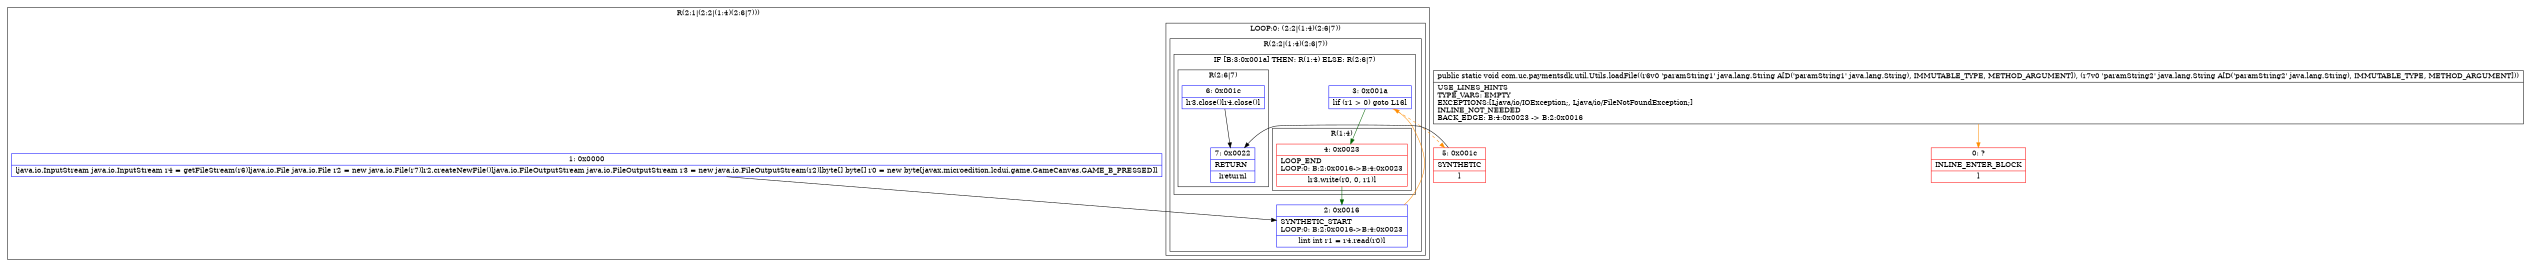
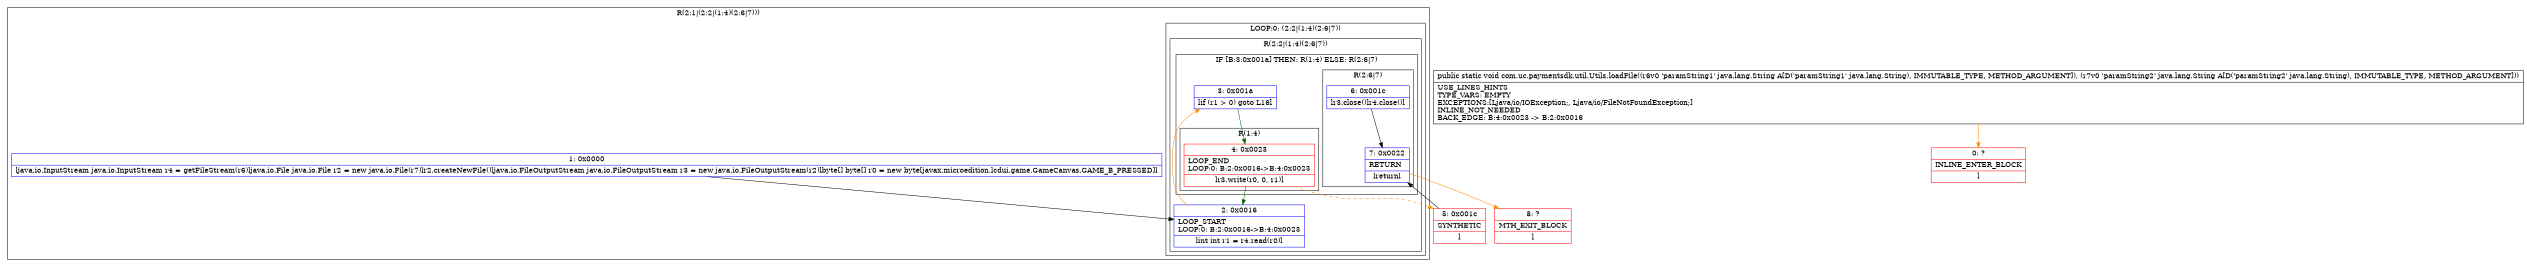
  digraph {
    node [color=blue shape=record]
    edge [color=darkorange]
    n1 [color=red label="{4\:\ 0x0023|LOOP_END\lLOOP:0: B:2:0x0016\-\>B:4:0x0023\l|lr3.write(r0, 0, r1)l}"]
    n2 [label="{6\:\ 0x001c|lr3.close()lr4.close()l}"]
    n3 [label="{7\:\ 0x0022|RETURN\l|lreturnl}"]
    n4 [label="{3\:\ 0x001a|lif (r1 \> 0) goto L16l}"]
-   n5 [label="{2\:\ 0x0016|SYNTHETIC_START\lLOOP:0: B:2:0x0016\-\>B:4:0x0023\l|lint int r1 = r4.read(r0)l}"]
+   n5 [label="{2\:\ 0x0016|LOOP_START\lLOOP:0: B:2:0x0016\-\>B:4:0x0023\l|lint int r1 = r4.read(r0)l}"]
    n6 [label="{1\:\ 0x0000|ljava.io.InputStream java.io.InputStream r4 = getFileStream(r6)ljava.io.File java.io.File r2 = new java.io.File(r7)lr2.createNewFile()ljava.io.FileOutputStream java.io.FileOutputStream r3 = new java.io.FileOutputStream(r2)lbyte[] byte[] r0 = new byte[javax.microedition.lcdui.game.GameCanvas.GAME_B_PRESSED]l}"]
+   n7 [color=red label="{8\:\ ?|MTH_EXIT_BLOCK\l|l}"]
    n8 [color=red label="{5\:\ 0x001c|SYNTHETIC\l|l}"]
    n9 [color=red label="{0\:\ ?|INLINE_ENTER_BLOCK\l|l}"]
    n10 [label="{public static void com.uc.paymentsdk.util.Utils.loadFile((r6v0 'paramString1' java.lang.String A[D('paramString1' java.lang.String), IMMUTABLE_TYPE, METHOD_ARGUMENT]), (r7v0 'paramString2' java.lang.String A[D('paramString2' java.lang.String), IMMUTABLE_TYPE, METHOD_ARGUMENT]))  | USE_LINES_HINTS\lTYPE_VARS: EMPTY\lEXCEPTIONS:[Ljava\/io\/IOException;, Ljava\/io\/FileNotFoundException;]\lINLINE_NOT_NEEDED\lBACK_EDGE: B:4:0x0023 \-\> B:2:0x0016\l}" color=""]
    subgraph cluster_1 {
      label="R(2:1|(2:2|(1:4)(2:6|7)))"
      n6
      subgraph cluster_2 {
        label="LOOP:0: (2:2|(1:4)(2:6|7))"
        subgraph cluster_3 {
          label="R(2:2|(1:4)(2:6|7))"
          n5
          subgraph cluster_4 {
            label="IF [B:3:0x001a] THEN: R(1:4) ELSE: R(2:6|7)"
            n4
            subgraph cluster_5 {
              label="R(1:4)"
              n1
            }
            subgraph cluster_6 {
              label="R(2:6|7)"
              n2
              n3
            }
          }
        }
      }
    }
    n1 -> n5 [color=darkgreen]
    n2 -> n3 [color=black]
+   n3 -> n7
    n4 -> n1 [color=darkgreen]
-   n4 -> n8 [style=dashed]
+   n1 -> n8 [style=dashed]
    n5 -> n4
    n6 -> n5 [color=black]
    n8 -> n3 [color=black]
    n10 -> n9
  }
